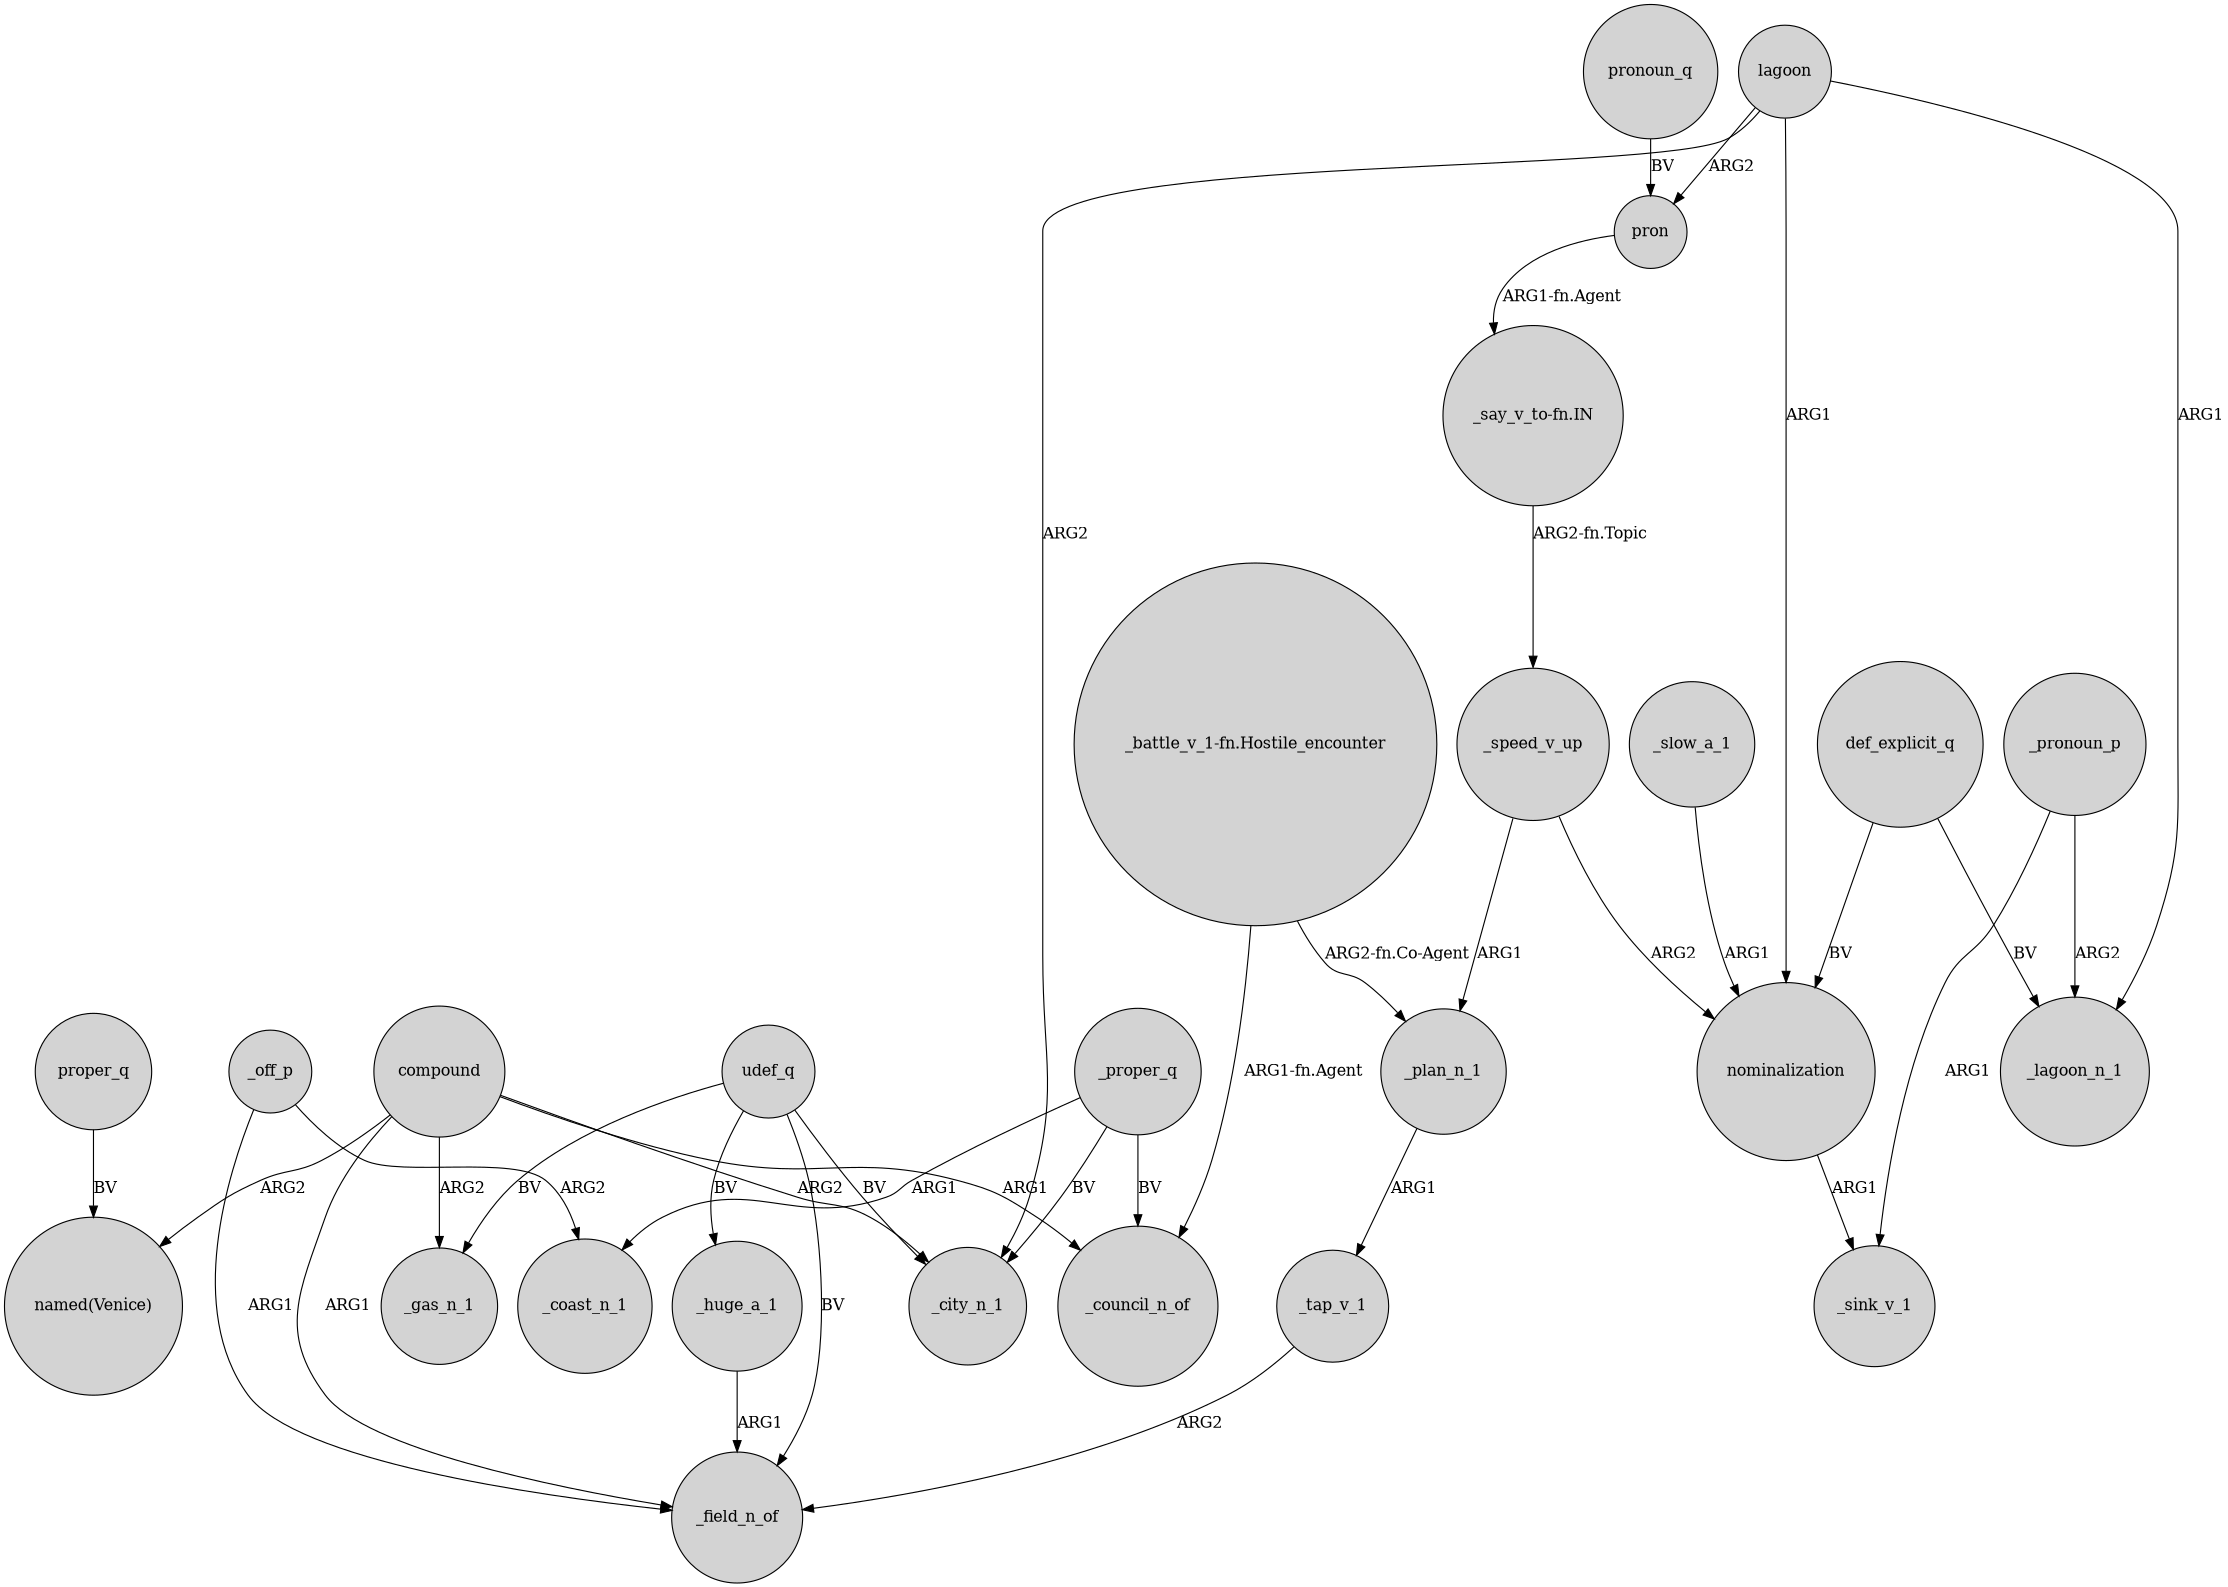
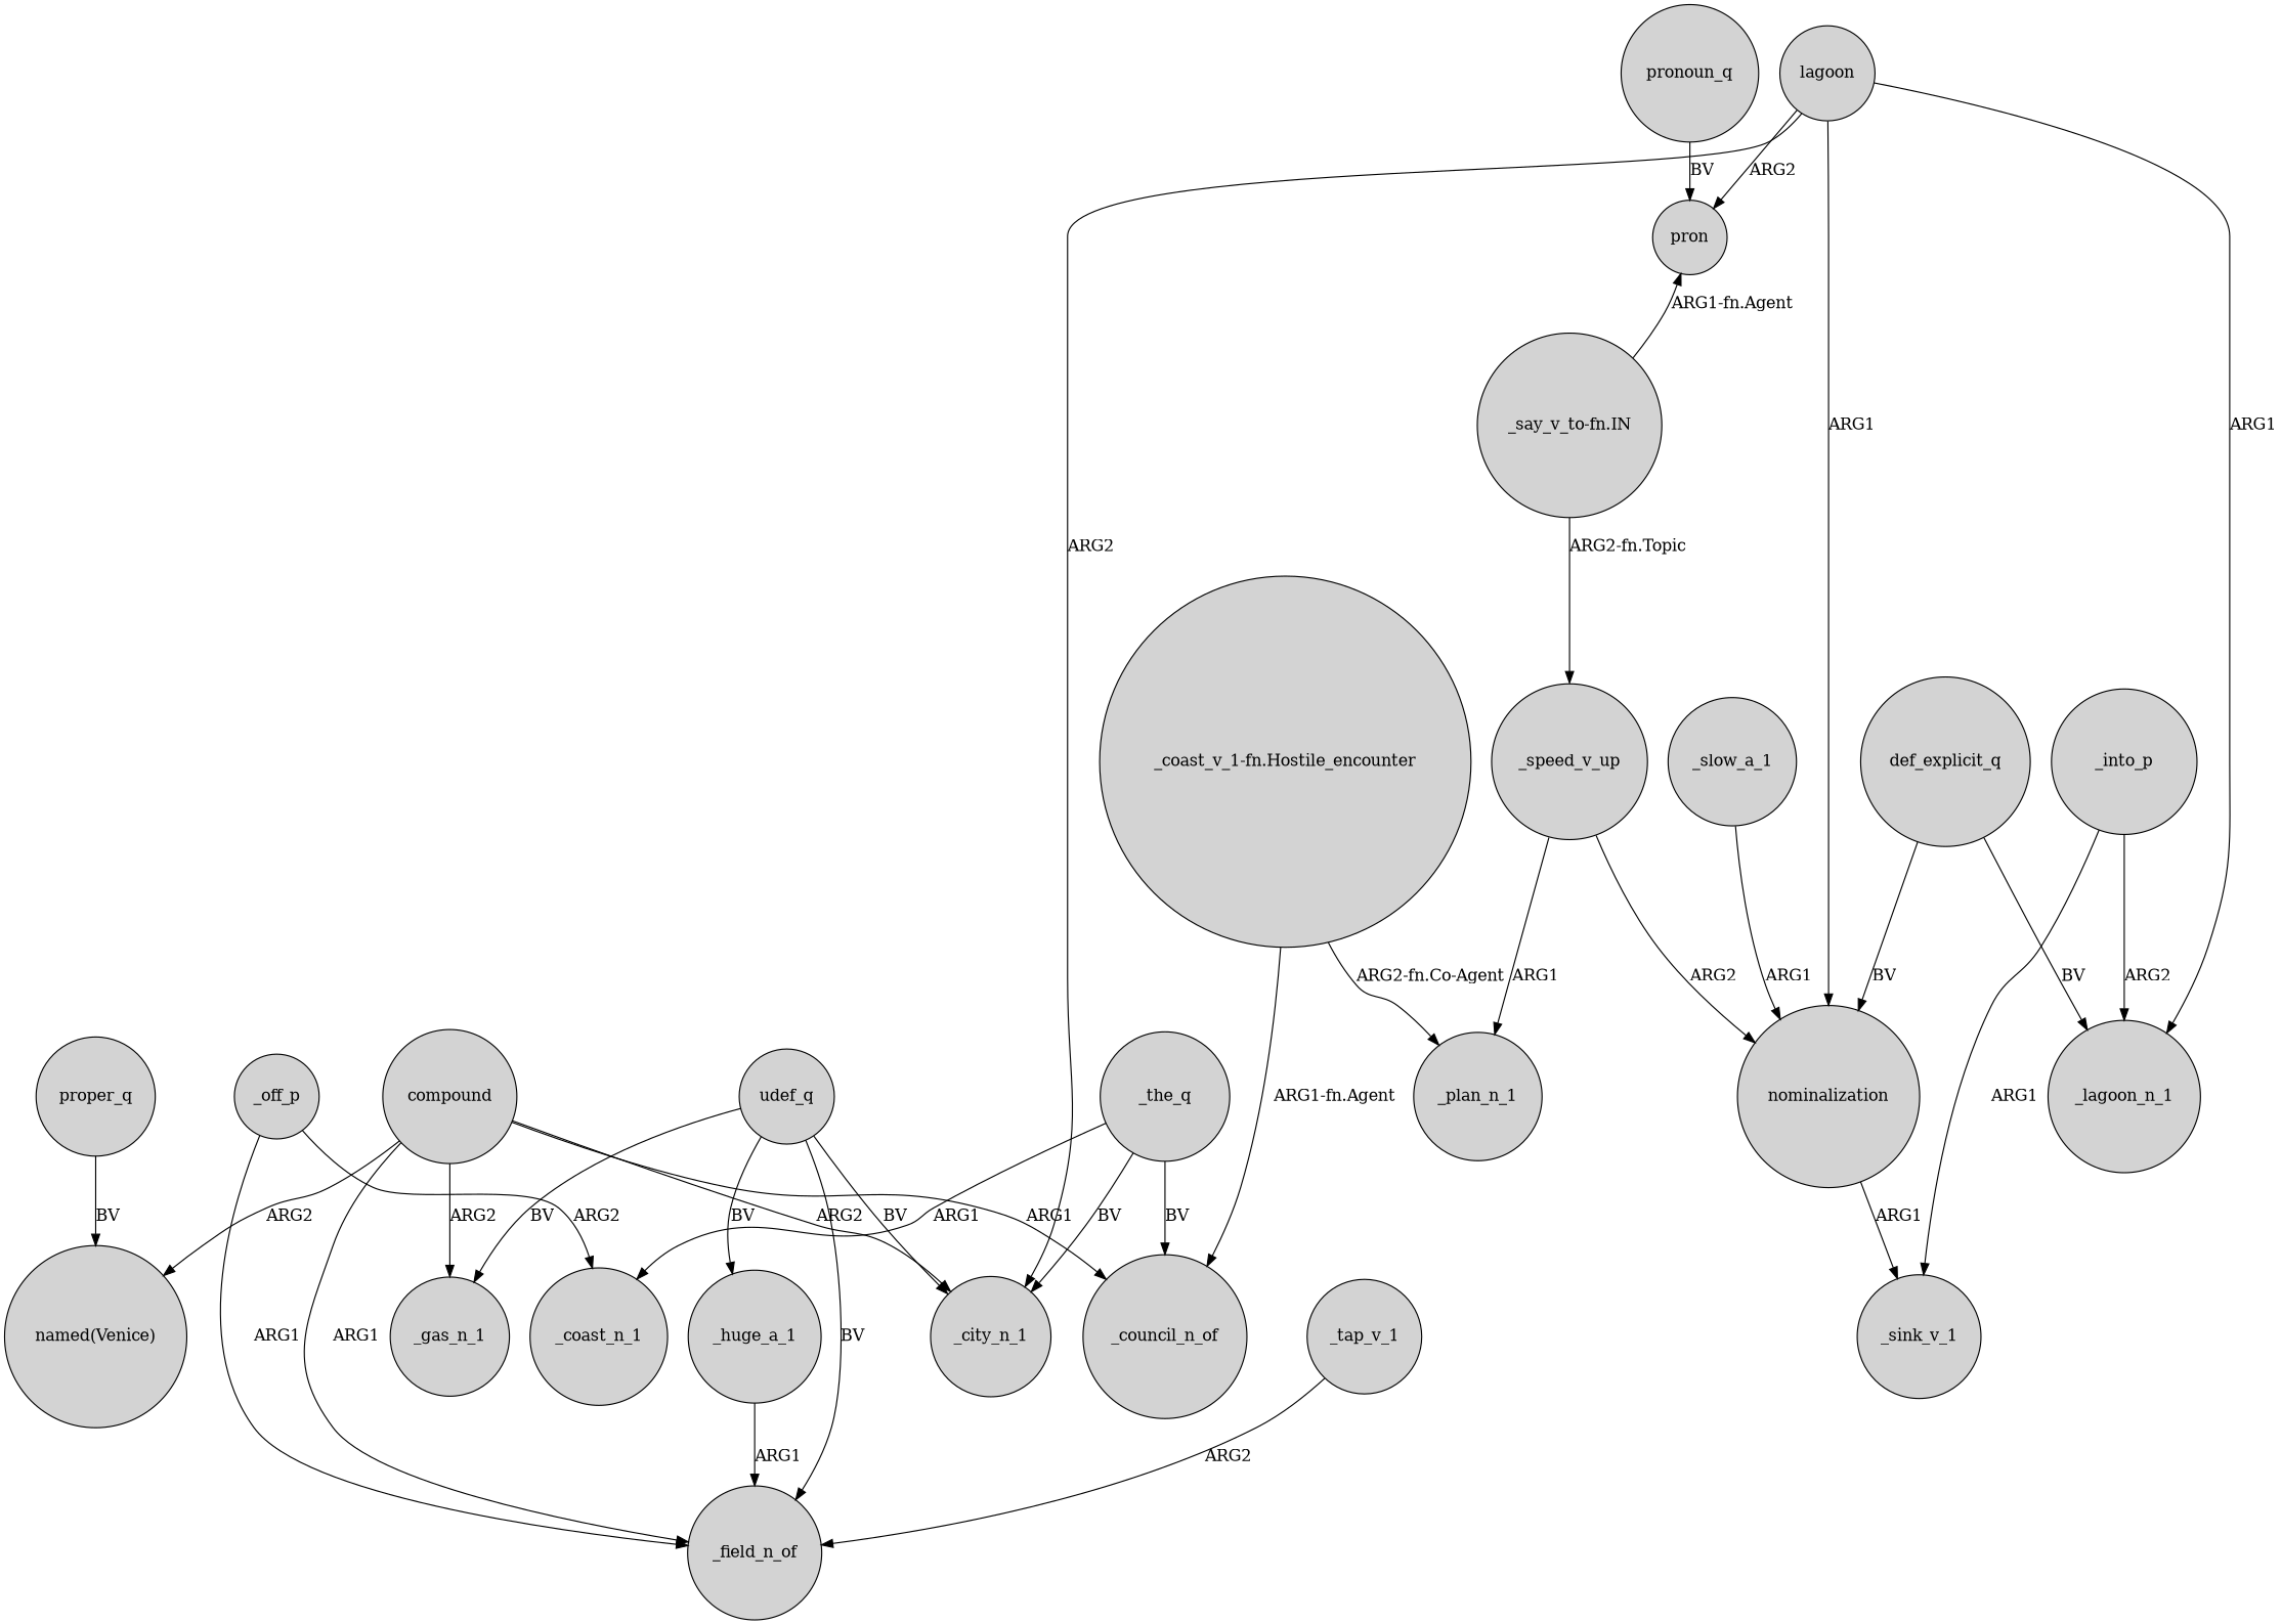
  digraph {
    node [shape=circle style=filled]
    compound
    "named(Venice)"
    _field_n_of
    _city_n_1
    _gas_n_1
    _council_n_of
    _off_p
    _coast_n_1
    n9 [label=lagoon]
    pron
    nominalization
    _lagoon_n_1
    _sink_v_1
    _tap_v_1
-   _the_q [label=_proper_q]
+   _the_q
    _speed_v_up
    _plan_n_1
    udef_q
    _huge_a_1
    def_explicit_q
    pronoun_q
    "_say_v_to-fn.IN"
-   "_battle_v_1-fn.Hostile_encounter"
-   _into_p [label=_pronoun_p]
+   "_battle_v_1-fn.Hostile_encounter" [label="_coast_v_1-fn.Hostile_encounter"]
+   _into_p
    proper_q
    _slow_a_1
    compound -> "named(Venice)" [label=ARG2]
    compound -> _field_n_of [label=ARG1]
    compound -> _city_n_1 [label=ARG2]
    compound -> _gas_n_1 [label=ARG2]
    compound -> _council_n_of [label=ARG1]
    _off_p -> _field_n_of [label=ARG1]
    _off_p -> _coast_n_1 [label=ARG2]
    n9 -> _city_n_1 [label=ARG2]
    n9 -> pron [label=ARG2]
    n9 -> nominalization [label=ARG1]
    n9 -> _lagoon_n_1 [label=ARG1]
    nominalization -> _sink_v_1 [label=ARG1]
    _tap_v_1 -> _field_n_of [label=ARG2]
    _the_q -> _city_n_1 [label=BV]
    _the_q -> _council_n_of [label=BV]
    _the_q -> _coast_n_1 [label=ARG1]
    _speed_v_up -> nominalization [label=ARG2]
    _speed_v_up -> _plan_n_1 [label=ARG1]
-   _plan_n_1 -> _tap_v_1 [label=ARG1]
    udef_q -> _field_n_of [label=BV]
    udef_q -> _city_n_1 [label=BV]
    udef_q -> _gas_n_1 [label=BV]
    udef_q -> _huge_a_1 [label=BV]
    _huge_a_1 -> _field_n_of [label=ARG1]
    def_explicit_q -> nominalization [label=BV]
    def_explicit_q -> _lagoon_n_1 [label=BV]
    pronoun_q -> pron [label=BV]
-   pron -> "_say_v_to-fn.IN" [label="ARG1-fn.Agent"]
+   "_say_v_to-fn.IN" -> pron [label="ARG1-fn.Agent"]
    "_say_v_to-fn.IN" -> _speed_v_up [label="ARG2-fn.Topic"]
    "_battle_v_1-fn.Hostile_encounter" -> _council_n_of [label="ARG1-fn.Agent"]
    "_battle_v_1-fn.Hostile_encounter" -> _plan_n_1 [label="ARG2-fn.Co-Agent"]
    _into_p -> _lagoon_n_1 [label=ARG2]
    _into_p -> _sink_v_1 [label=ARG1]
    proper_q -> "named(Venice)" [label=BV]
    _slow_a_1 -> nominalization [label=ARG1]
  }
